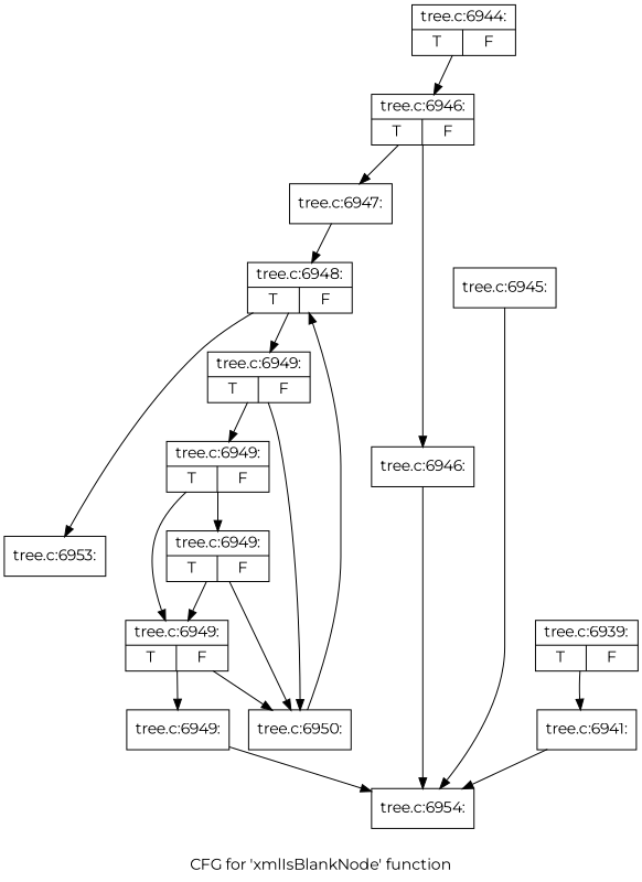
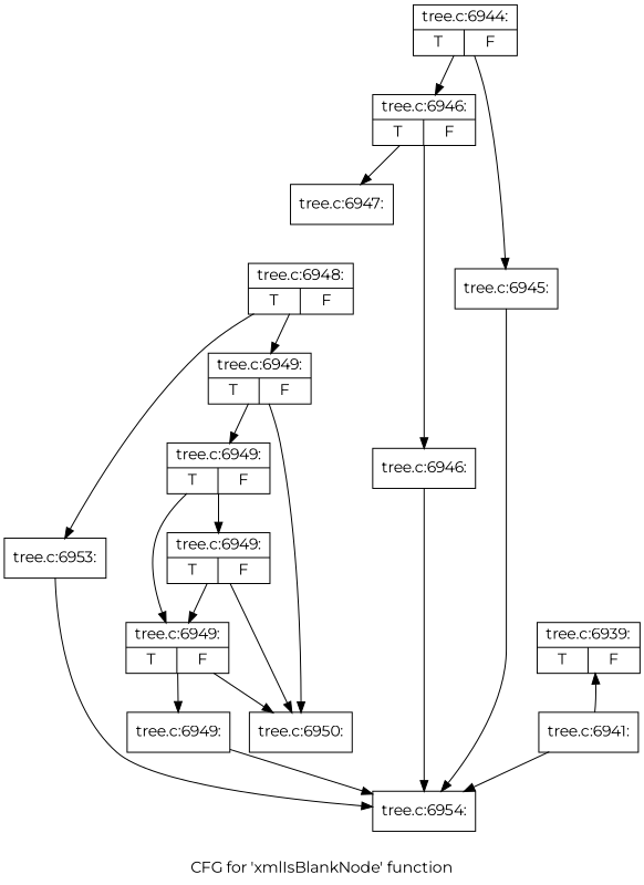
  digraph {
    fontname=Montserrat
    label="CFG for 'xmlIsBlankNode' function"
    node [fontname=Montserrat shape=record]
    edge [fontname=Montserrat]
    n1 [label="{tree.c:6939:|{<s0>T|<s1>F}}"]
    n2 [label="{tree.c:6941:}"]
    n3 [label="{tree.c:6954:}"]
    n4 [label="{tree.c:6944:|{<s0>T|<s1>F}}"]
    n5 [label="{tree.c:6946:|{<s0>T|<s1>F}}"]
    n6 [label="{tree.c:6945:}"]
    n7 [label="{tree.c:6946:}"]
    n8 [label="{tree.c:6947:}"]
    n9 [label="{tree.c:6948:|{<s0>T|<s1>F}}"]
    n10 [label="{tree.c:6949:|{<s0>T|<s1>F}}"]
    n11 [label="{tree.c:6953:}"]
    n12 [label="{tree.c:6950:}"]
    n13 [label="{tree.c:6949:|{<s0>T|<s1>F}}"]
    n14 [label="{tree.c:6949:|{<s0>T|<s1>F}}"]
    n15 [label="{tree.c:6949:|{<s0>T|<s1>F}}"]
    n16 [label="{tree.c:6949:}"]
-   n1 -> n2
+   n2 -> n1
    n2 -> n3
    n4 -> n5
+   n4 -> n6
    n5 -> n7
    n5 -> n8
    n6 -> n3
    n7 -> n3
-   n8 -> n9
    n9 -> n10
    n9 -> n11
    n10 -> n12
    n10 -> n13
-   n12 -> n9
+   n11 -> n3
    n13 -> n14
    n13 -> n15
    n14 -> n12
    n14 -> n15
    n15 -> n12
    n15 -> n16
    n16 -> n3
  }
